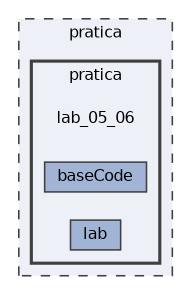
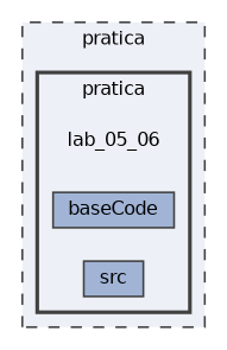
  digraph {
    compound=true
    rankdir=LR
    node [fontname=Helvetica fontsize=10 shape=box color=grey25 fillcolor="#a2b4d6" style=filled]
    n1 [height=0.2 label=lab_05_06 shape=plaintext width=0.4 color="" fillcolor="" style=""]
    n2 [height=0.2 label=baseCode width=0.4]
-   n3 [height=0.2 label=lab width=0.4]
+   n3 [height=0.2 label=src width=0.4]
    subgraph cluster_1 {
      bgcolor="#edf0f7"
      fontname=Helvetica
      fontsize=10
      label=pratica
      pencolor=grey25
      style="filled,dashed"
      subgraph cluster_2 {
        bgcolor="#edf0f7"
        fontname=Helvetica
        fontsize=10
        pencolor=grey25
        style="filled,bold"
        n1
        n2
        n3
      }
    }
  }
